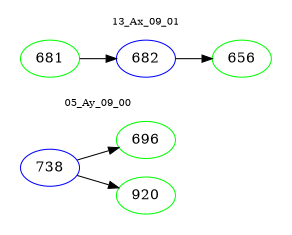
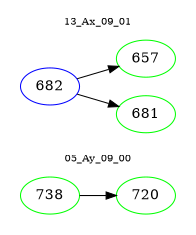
  digraph {
    rankdir=LR
    node [color=green]
    edge [color=black]
-   n1 [label=920]
-   n2 [color=blue label=738]
-   n3 [label=696]
+   n1 [label=720]
+   n2 [label=738]
    n4 [label=681]
    n5 [color=blue label=682]
-   n6 [label=656]
+   n6 [label=657]
    subgraph cluster_1 {
      color=white
      fontsize=10
      label="05_Ay_09_00"
      n1
      n2
-     n3
    }
    subgraph cluster_2 {
      color=white
      fontsize=10
      label="13_Ax_09_01"
      n4
      n5
      n6
    }
    n2 -> n1
-   n2 -> n3
-   n4 -> n5
+   n5 -> n4
    n5 -> n6
  }
